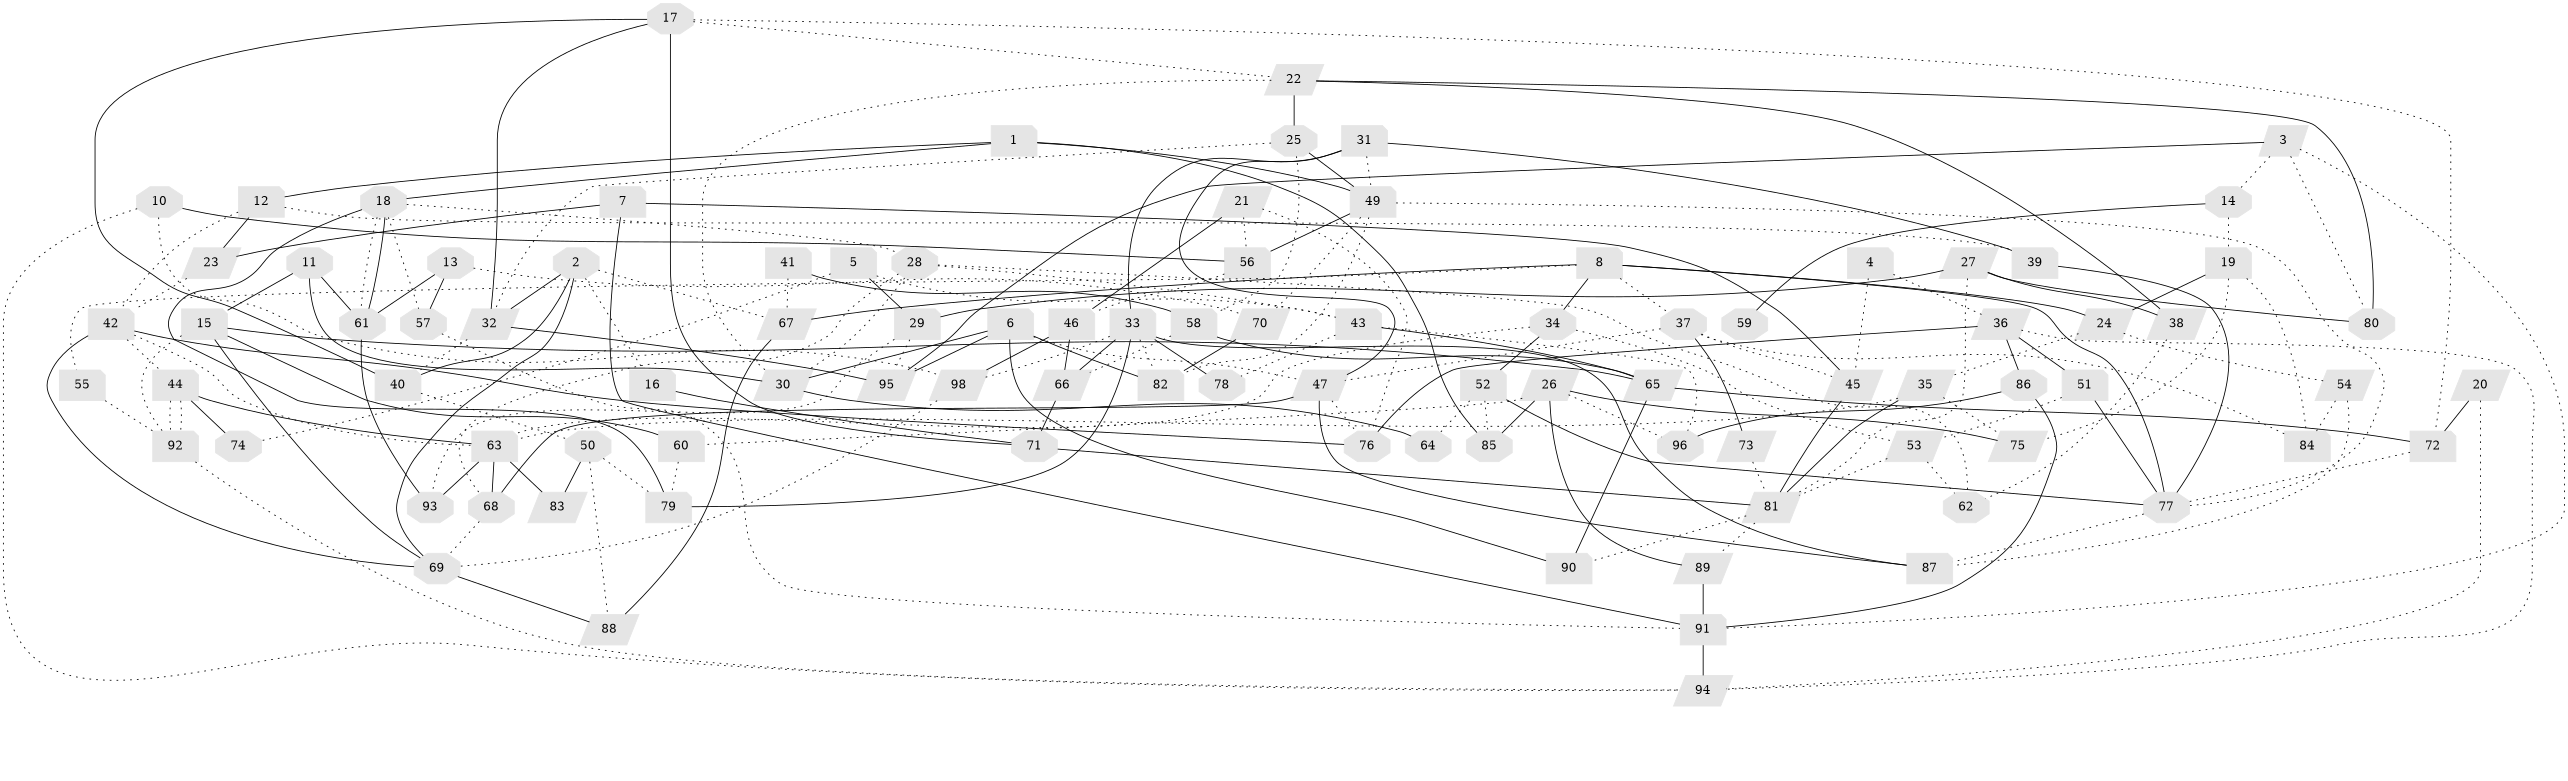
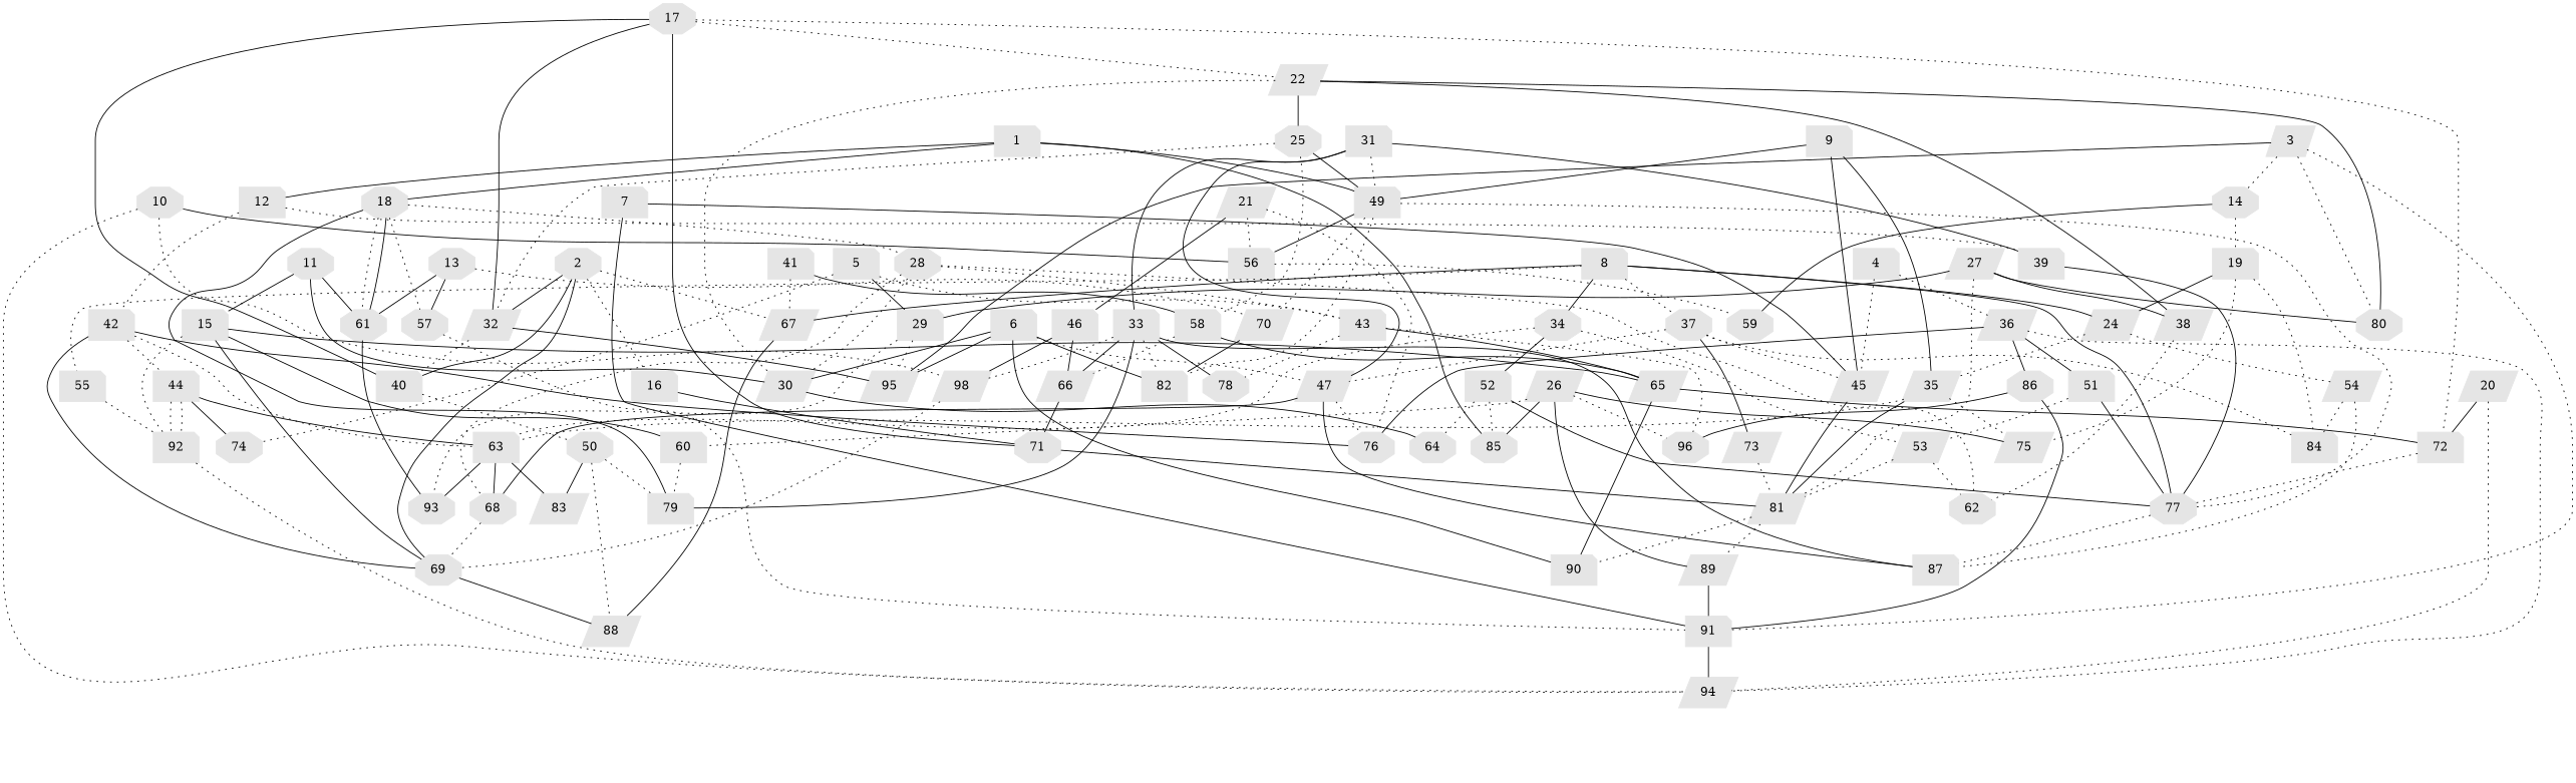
  graph {
    node [color=gray90 shape=note style=filled]
    edge [style=solid]
    1
    12
    18 [shape=octagon]
    49
    85 [shape=octagon]
-   23 [shape=parallelogram]
    39
    42
    61 [shape=octagon]
    57 [shape=octagon]
    28 [shape=octagon]
    79
    82
    77 [shape=octagon]
    56
    70 [shape=parallelogram]
    2 [shape=octagon]
    16
    32 [shape=parallelogram]
    40
    67 [shape=parallelogram]
    69 [shape=octagon]
    71 [shape=octagon]
    95 [shape=parallelogram]
    50 [shape=octagon]
    88 [shape=parallelogram]
    3 [shape=parallelogram]
    14 [shape=octagon]
    80 [shape=octagon]
    91
    19
    59 [shape=octagon]
    94 [shape=parallelogram]
    36 [shape=parallelogram]
    4
    45 [shape=parallelogram]
    76 [shape=octagon]
    51
    86 [shape=octagon]
    81 [shape=parallelogram]
    5
    29
    43
    74 [shape=octagon]
    93 [shape=octagon]
    65 [shape=parallelogram]
    96 [shape=octagon]
    78 [shape=octagon]
    6
    30 [shape=parallelogram]
    47 [shape=parallelogram]
    90
    64 [shape=octagon]
    68 [shape=octagon]
    87
    7
    8
    24 [shape=parallelogram]
    34 [shape=octagon]
    37 [shape=octagon]
    55
    35 [shape=parallelogram]
    54 [shape=parallelogram]
    52
    53 [shape=parallelogram]
    63
    84
    73 [shape=parallelogram]
    92
+   9
    75 [shape=parallelogram]
    10 [shape=octagon]
    n73 [label=98 shape=parallelogram]
    11 [shape=octagon]
    15
    60
    44
    13 [shape=octagon]
    72
    17 [shape=octagon]
    22 [shape=parallelogram]
    25 [shape=octagon]
    38 [shape=parallelogram]
    62 [shape=octagon]
    20 [shape=parallelogram]
    21 [shape=parallelogram]
    46
    66 [shape=parallelogram]
    58
    26 [shape=parallelogram]
    89 [shape=parallelogram]
    27 [shape=parallelogram]
    31
    33
    83 [shape=parallelogram]
    41
    1 -- 12
    1 -- 18
    1 -- 49
    1 -- 85
-   12 -- 23
    12 -- 39 [style=dotted]
    12 -- 42 [style=dotted]
    18 -- 61 [style=dotted]
    18 -- 61
    18 -- 57 [style=dotted]
    18 -- 28 [style=dotted]
    18 -- 79
    49 -- 82 [style=dotted]
    49 -- 77 [style=dotted]
    49 -- 56
    49 -- 70 [style=dotted]
-   23 -- 42 [style=dotted]
    39 -- 77
    42 -- 69
    42 -- 76
    42 -- 63 [style=dotted]
    42 -- 44 [style=dotted]
    61 -- 93
    57 -- 91 [style=dotted]
    28 -- 43 [style=dotted]
    28 -- 30 [style=dotted]
    28 -- 68 [style=dotted]
    28 -- 62 [style=dotted]
    77 -- 87 [style=dotted]
-   56 -- 46 [style=dotted]
+   56 -- 59 [style=dotted]
    70 -- 82
    2 -- 16 [style=dotted]
    2 -- 32
    2 -- 40
    2 -- 67 [style=dotted]
    2 -- 69
    16 -- 71
    32 -- 40 [style=dotted]
    32 -- 95
    40 -- 50 [style=dotted]
    67 -- 88
    69 -- 88
    71 -- 81
    50 -- 79 [style=dotted]
    50 -- 88 [style=dotted]
    50 -- 83
    3 -- 95
    3 -- 14 [style=dotted]
    3 -- 80 [style=dotted]
    3 -- 91 [style=dotted]
    14 -- 19 [style=dotted]
    14 -- 59
    91 -- 94
    19 -- 24
    19 -- 84 [style=dotted]
    19 -- 75 [style=dotted]
    36 -- 94 [style=dotted]
    36 -- 76
    36 -- 51
    36 -- 86
    4 -- 36 [style=dotted]
    4 -- 45 [style=dotted]
    45 -- 81
    51 -- 77
    51 -- 53 [style=dotted]
    86 -- 91
    86 -- 96
    81 -- 90 [style=dotted]
    81 -- 89 [style=dotted]
    5 -- 29
    5 -- 43 [style=dotted]
    5 -- 74 [style=dotted]
    29 -- 95 [style=dotted]
    29 -- 93 [style=dotted]
    43 -- 65
    43 -- 96 [style=dotted]
    43 -- 78 [style=dotted]
    65 -- 90
    65 -- 72
    6 -- 82
    6 -- 95
    6 -- 30
    6 -- 47 [style=dotted]
    6 -- 90
    30 -- 64
    47 -- 76 [style=dotted]
    47 -- 68
    47 -- 87
    68 -- 69 [style=dotted]
-   7 -- 23
    7 -- 91
    7 -- 45
    8 -- 77
    8 -- 67
    8 -- 24
    8 -- 34
    8 -- 37 [style=dotted]
    8 -- 55 [style=dotted]
    24 -- 35 [style=dotted]
    24 -- 54 [style=dotted]
    34 -- 52
    34 -- 53 [style=dotted]
    34 -- 63 [style=dotted]
    37 -- 45 [style=dotted]
    37 -- 47 [style=dotted]
    37 -- 84 [style=dotted]
    37 -- 73
    55 -- 92 [style=dotted]
    35 -- 81
    35 -- 63 [style=dotted]
    35 -- 75 [style=dotted]
    54 -- 87 [style=dotted]
    54 -- 84 [style=dotted]
    52 -- 85 [style=dotted]
    52 -- 77
    52 -- 64 [style=dotted]
    53 -- 81 [style=dotted]
    53 -- 62 [style=dotted]
    63 -- 93
    63 -- 68
    63 -- 83
    73 -- 81 [style=dotted]
    92 -- 94 [style=dotted]
+   9 -- 49
+   9 -- 45
+   9 -- 35
    10 -- 56
    10 -- 94 [style=dotted]
    10 -- n73 [style=dotted]
    n73 -- 69 [style=dotted]
    11 -- 61
    11 -- 30
    11 -- 15
    15 -- 69
    15 -- 65
    15 -- 92 [style=dotted]
    15 -- 60
    60 -- 79 [style=dotted]
    44 -- 74
    44 -- 63
    44 -- 92 [style=dotted]
    44 -- 92 [style=dotted]
    13 -- 61
    13 -- 57
    13 -- 70 [style=dotted]
    72 -- 77 [style=dotted]
    17 -- 32
    17 -- 40
    17 -- 71
    17 -- 72 [style=dotted]
    17 -- 22 [style=dotted]
    22 -- 80
    22 -- 30 [style=dotted]
    22 -- 25
    22 -- 38
    25 -- 49
    25 -- 32 [style=dotted]
    25 -- 58 [style=dotted]
    38 -- 62 [style=dotted]
    20 -- 94 [style=dotted]
    20 -- 72
    21 -- 56 [style=dotted]
    21 -- 76 [style=dotted]
    21 -- 46
    46 -- n73
    46 -- 66
    66 -- 71
    58 -- 65
    58 -- 66 [style=dotted]
    26 -- 85
    26 -- 96 [style=dotted]
    26 -- 75
    26 -- 60 [style=dotted]
    26 -- 89
    89 -- 91
    27 -- 80
    27 -- 81 [style=dotted]
    27 -- 29
    27 -- 38
    31 -- 49 [style=dotted]
    31 -- 39
    31 -- 47
    31 -- 33
    33 -- 79
    33 -- 82 [style=dotted]
    33 -- 78
    33 -- 87
    33 -- n73 [style=dotted]
    33 -- 66
    41 -- 67 [style=dotted]
    41 -- 58
  }
